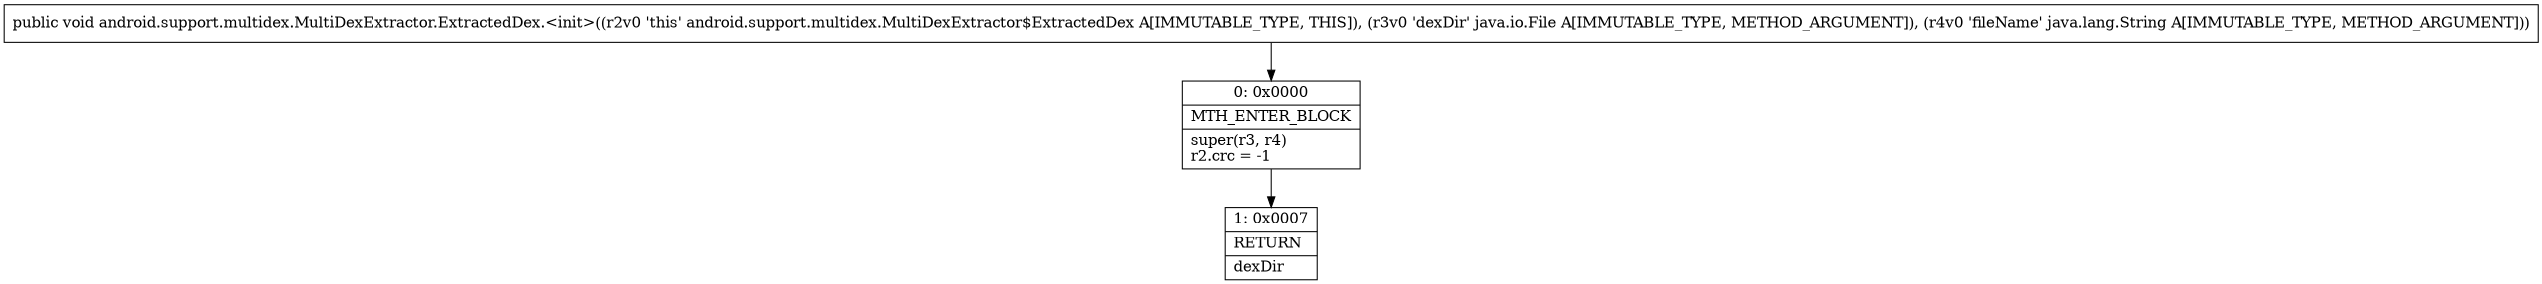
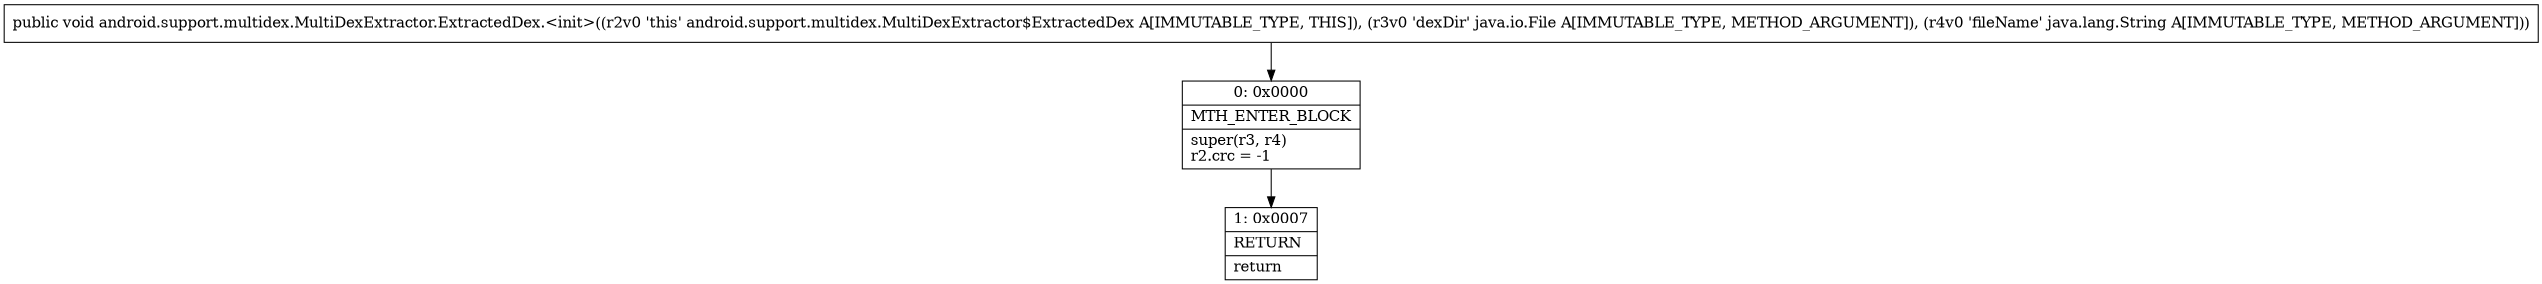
  digraph {
    node [shape=record]
    n1 [label="{0\:\ 0x0000|MTH_ENTER_BLOCK\l|super(r3, r4)\lr2.crc = \-1\l}"]
-   n2 [label="{1\:\ 0x0007|RETURN\l|dexDir\l}"]
+   n2 [label="{1\:\ 0x0007|RETURN\l|return\l}"]
    n3 [label="{public void android.support.multidex.MultiDexExtractor.ExtractedDex.\<init\>((r2v0 'this' android.support.multidex.MultiDexExtractor$ExtractedDex A[IMMUTABLE_TYPE, THIS]), (r3v0 'dexDir' java.io.File A[IMMUTABLE_TYPE, METHOD_ARGUMENT]), (r4v0 'fileName' java.lang.String A[IMMUTABLE_TYPE, METHOD_ARGUMENT])) }"]
    n1 -> n2
    n3 -> n1
  }
